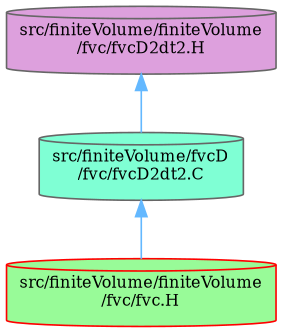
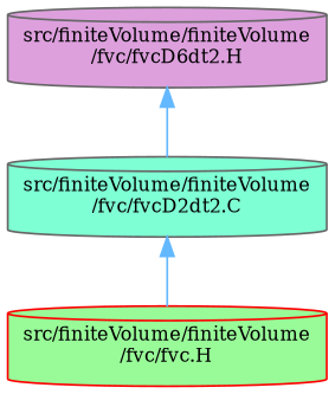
  digraph {
    fontname="DejaVu Serif"
    node [fontname="DejaVu Serif" fontsize=10 shape=cylinder style=filled]
    edge [color=steelblue1 dir=back fontname="DejaVu Serif" fontsize=10 labelfontname=Helvetica labelfontsize=10 style=solid]
-   n1 [color=gray40 fillcolor=plum fontcolor=black height=0.2 label="src/finiteVolume/finiteVolume\l/fvc/fvcD2dt2.H" width=0.4]
-   n2 [color=grey40 fillcolor=aquamarine height=0.2 label="src/finiteVolume/fvcD\l/fvc/fvcD2dt2.C" width=0.4]
+   n1 [color=gray40 fillcolor=plum fontcolor=black height=0.2 label="src/finiteVolume/finiteVolume\l/fvc/fvcD6dt2.H" width=0.4]
+   n2 [color=grey40 fillcolor=aquamarine height=0.2 label="src/finiteVolume/finiteVolume\l/fvc/fvcD2dt2.C" width=0.4]
    n3 [color=red fillcolor=palegreen height=0.2 label="src/finiteVolume/finiteVolume\l/fvc/fvc.H" width=0.4]
    n1 -> n2
    n2 -> n3
  }
